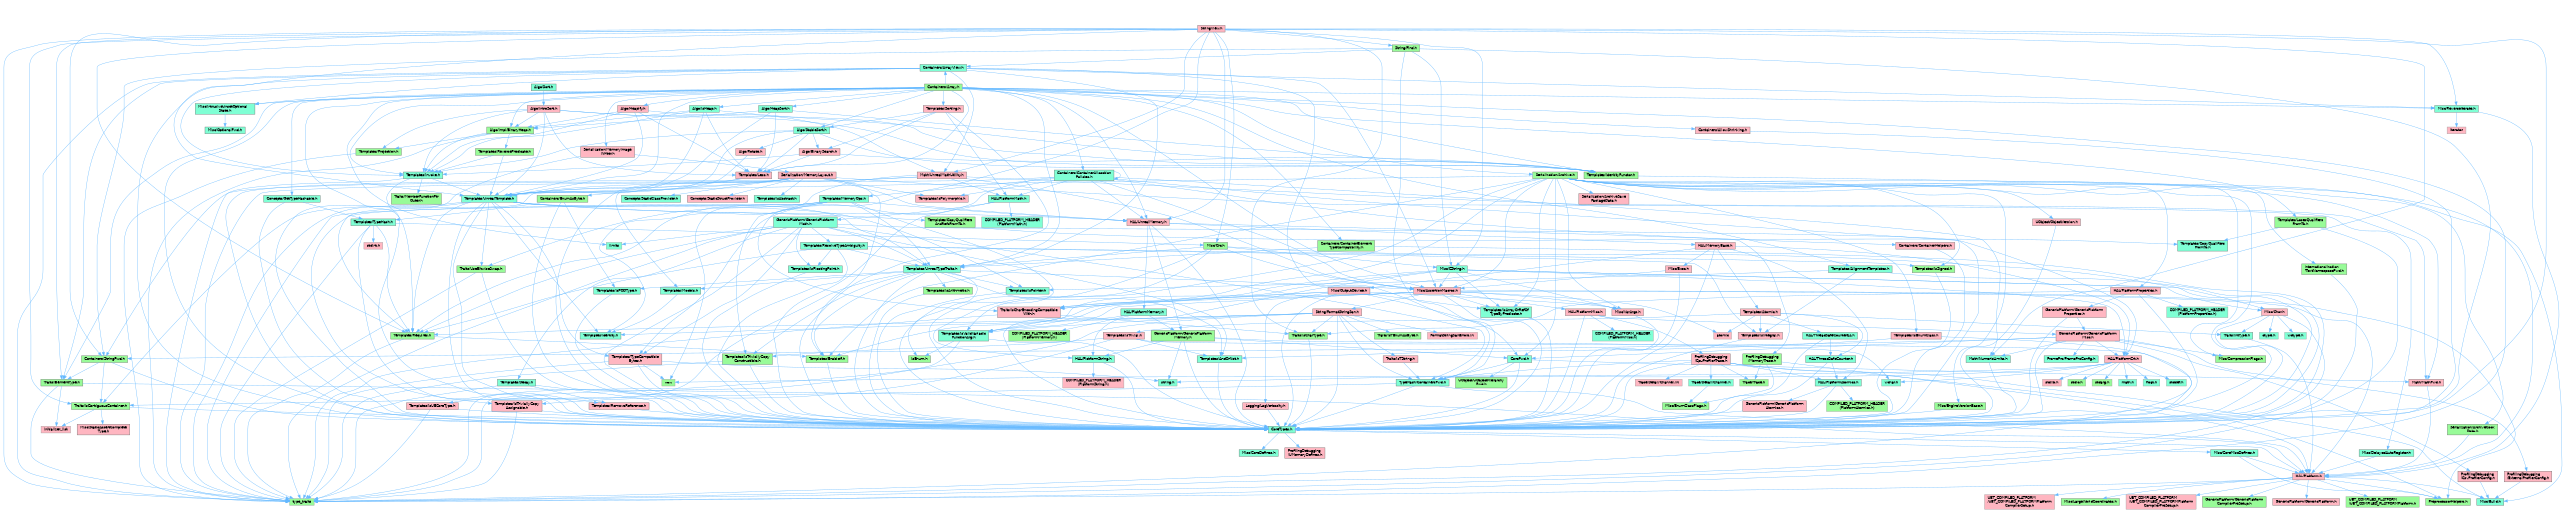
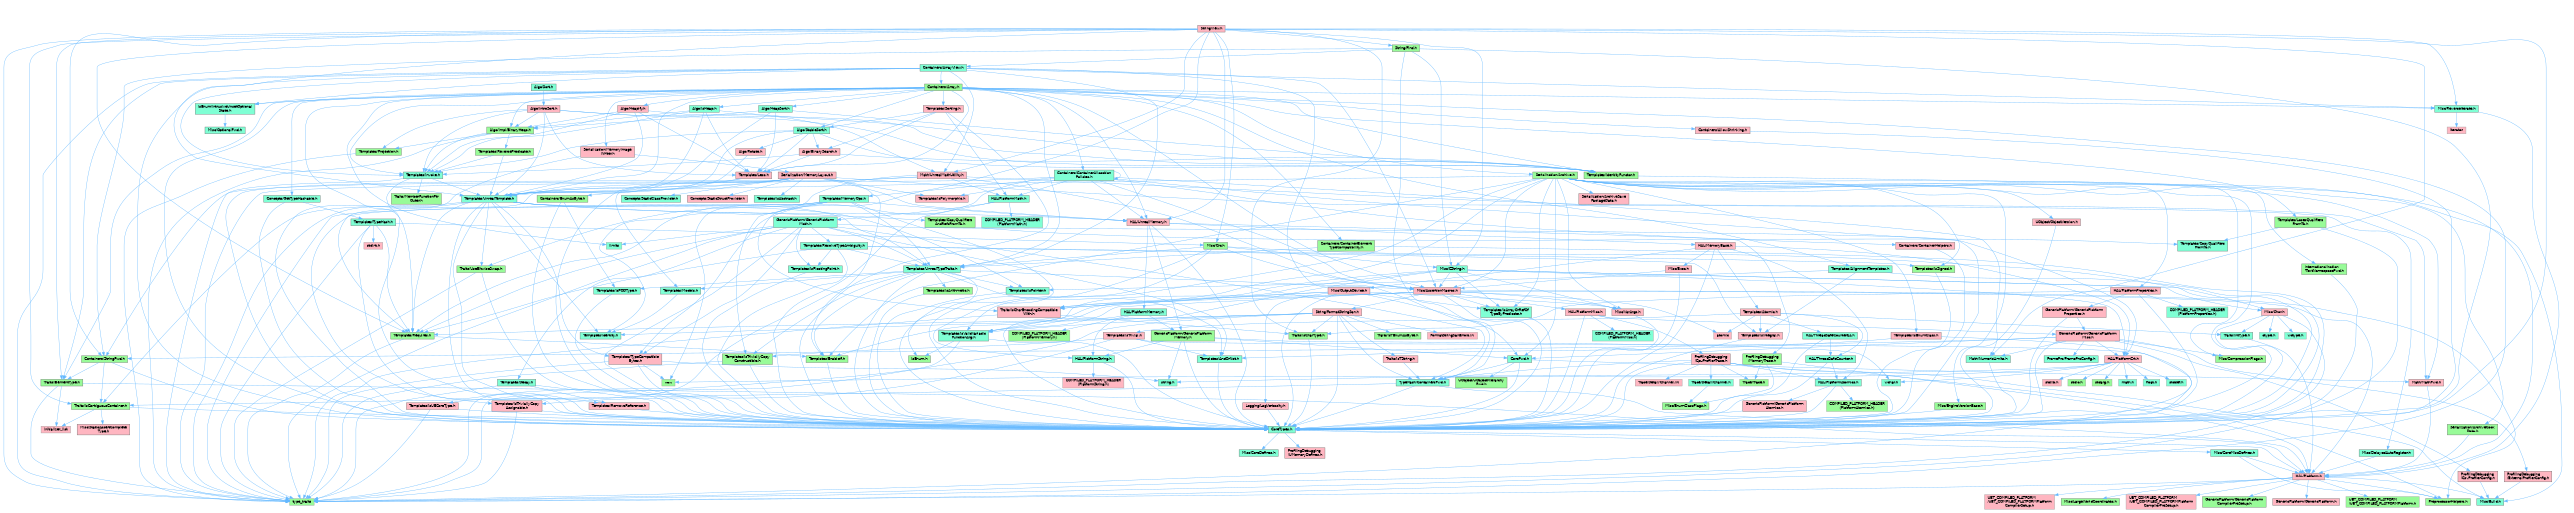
  digraph {
    node [color=grey40 fillcolor=lightpink fontname=Helvetica fontsize=10 shape=box style=filled]
    edge [color=steelblue1 fontname=Helvetica fontsize=10 labelfontname=Helvetica labelfontsize=10 style=solid]
    n1 [color=gray40 fontcolor=black height=0.2 label="StringView.h" width=0.4]
    n2 [fillcolor=aquamarine height=0.2 label="CoreTypes.h" width=0.4]
    n3 [color=grey60 fillcolor=palegreen height=0.2 label=type_traits width=0.4]
    n4 [fillcolor=palegreen height=0.2 label="Containers/StringFwd.h" width=0.4]
    n5 [fillcolor=palegreen height=0.2 label="Traits/ElementType.h" width=0.4]
    n6 [fillcolor=palegreen height=0.2 label="Traits/IsContiguousContainer.h" width=0.4]
    n7 [height=0.2 label="HAL/UnrealMemory.h" width=0.4]
    n8 [fillcolor=aquamarine height=0.2 label="Math/NumericLimits.h" width=0.4]
    n9 [height=0.2 label="Traits/IsCharEncodingCompatible\lWith.h" width=0.4]
    n10 [fillcolor=palegreen height=0.2 label="Traits/IsCharType.h" width=0.4]
    n11 [fillcolor=palegreen height=0.2 label="Templates/Requires.h" width=0.4]
    n12 [height=0.2 label="Math/UnrealMathUtility.h" width=0.4]
    n13 [fillcolor=palegreen height=0.2 label="Misc/Crc.h" width=0.4]
    n14 [fillcolor=aquamarine height=0.2 label="Misc/CString.h" width=0.4]
    n15 [fillcolor=aquamarine height=0.2 label="Misc/ReverseIterate.h" width=0.4]
    n16 [fillcolor=palegreen height=0.2 label="String/Find.h" width=0.4]
    n17 [fillcolor=aquamarine height=0.2 label="Templates/UnrealTemplate.h" width=0.4]
    n18 [height=0.2 label="HAL/Platform.h" width=0.4]
    n19 [height=0.2 label="ProfilingDebugging\l/UMemoryDefines.h" width=0.4]
    n20 [fillcolor=aquamarine height=0.2 label="Misc/CoreMiscDefines.h" width=0.4]
    n21 [fillcolor=aquamarine height=0.2 label="Misc/CoreDefines.h" width=0.4]
    n22 [color=grey60 height=0.2 label=initializer_list width=0.4]
    n23 [height=0.2 label="Misc/StaticAssertComplete\lType.h" width=0.4]
    n24 [fillcolor=palegreen height=0.2 label="GenericPlatform/GenericPlatform\lMemory.h" width=0.4]
    n25 [height=0.2 label="HAL/MemoryBase.h" width=0.4]
    n26 [fillcolor=aquamarine height=0.2 label="HAL/PlatformMemory.h" width=0.4]
    n27 [fillcolor=palegreen height=0.2 label="ProfilingDebugging\l/MemoryTrace.h" width=0.4]
    n28 [fillcolor=palegreen height=0.2 label="Templates/EnableIf.h" width=0.4]
    n29 [height=0.2 label="Math/MathFwd.h" width=0.4]
    n30 [height=0.2 label="Misc/AssertionMacros.h" width=0.4]
    n31 [fillcolor=aquamarine height=0.2 label="Templates/Identity.h" width=0.4]
    n32 [fillcolor=aquamarine height=0.2 label="HAL/PlatformMath.h" width=0.4]
    n33 [fillcolor=aquamarine height=0.2 label="HAL/PlatformString.h" width=0.4]
    n34 [fillcolor=aquamarine height=0.2 label="Templates/UnrealTypeTraits.h" width=0.4]
    n35 [height=0.2 label="Misc/Char.h" width=0.4]
    n36 [height=0.2 label="HAL/PlatformCrt.h" width=0.4]
    n37 [fillcolor=aquamarine height=0.2 label="Templates/IsArrayOrRefOf\lTypeByPredicate.h" width=0.4]
    n38 [fillcolor=aquamarine height=0.2 label="Templates/IsValidVariadic\lFunctionArg.h" width=0.4]
    n39 [height=0.2 label="Misc/VarArgs.h" width=0.4]
    n40 [color=grey60 height=0.2 label=iterator width=0.4]
    n41 [fillcolor=aquamarine height=0.2 label="TypeHash/ContainersFwd.h" width=0.4]
    n42 [fillcolor=aquamarine height=0.2 label="Containers/ArrayView.h" width=0.4]
    n43 [fillcolor=aquamarine height=0.2 label="Templates/IsPointer.h" width=0.4]
    n44 [height=0.2 label="Templates/TypeCompatible\lBytes.h" width=0.4]
    n45 [height=0.2 label="Templates/RemoveReference.h" width=0.4]
    n46 [fillcolor=palegreen height=0.2 label="Templates/CopyQualifiers\lAndRefsFromTo.h" width=0.4]
    n47 [fillcolor=palegreen height=0.2 label="Traits/UseBitwiseSwap.h" width=0.4]
    n48 [fillcolor=aquamarine height=0.2 label="Misc/Build.h" width=0.4]
    n49 [fillcolor=palegreen height=0.2 label="Misc/LargeWorldCoordinates.h" width=0.4]
    n50 [fillcolor=palegreen height=0.2 label="PreprocessorHelpers.h" width=0.4]
    n51 [color=grey60 height=0.2 label="UBT_COMPILED_PLATFORM\l/UBT_COMPILED_PLATFORMPlatform\lCompilerPreSetup.h" width=0.4]
    n52 [fillcolor=palegreen height=0.2 label="GenericPlatform/GenericPlatform\lCompilerPreSetup.h" width=0.4]
    n53 [height=0.2 label="GenericPlatform/GenericPlatform.h" width=0.4]
    n54 [color=grey60 fillcolor=palegreen height=0.2 label="UBT_COMPILED_PLATFORM\l/UBT_COMPILED_PLATFORMPlatform.h" width=0.4]
    n55 [color=grey60 height=0.2 label="UBT_COMPILED_PLATFORM\l/UBT_COMPILED_PLATFORMPlatform\lCompilerSetup.h" width=0.4]
    n56 [fillcolor=aquamarine height=0.2 label="CoreFwd.h" width=0.4]
    n57 [color=grey60 fillcolor=aquamarine height=0.2 label="string.h" width=0.4]
    n58 [color=grey60 fillcolor=aquamarine height=0.2 label="wchar.h" width=0.4]
    n59 [fillcolor=aquamarine height=0.2 label="HAL/PlatformAtomics.h" width=0.4]
    n60 [height=0.2 label="Misc/Exec.h" width=0.4]
    n61 [height=0.2 label="Misc/OutputDevice.h" width=0.4]
    n62 [height=0.2 label="Templates/Atomic.h" width=0.4]
    n63 [color=grey60 fillcolor=palegreen height=0.2 label="COMPILED_PLATFORM_HEADER\l(PlatformMemory.h)" width=0.4]
    n64 [fillcolor=palegreen height=0.2 label="Misc/EnumClassFlags.h" width=0.4]
    n65 [color=grey60 fillcolor=palegreen height=0.2 label="Trace/Trace.h" width=0.4]
    n66 [fillcolor=palegreen height=0.2 label="UObject/UObjectHierarchy\lFwd.h" width=0.4]
    n67 [color=grey60 height=0.2 label="COMPILED_PLATFORM_HEADER\l(PlatformString.h)" width=0.4]
    n68 [height=0.2 label="GenericPlatform/GenericPlatform\lAtomics.h" width=0.4]
    n69 [color=grey60 fillcolor=palegreen height=0.2 label="COMPILED_PLATFORM_HEADER\l(PlatformAtomics.h)" width=0.4]
    n70 [color=grey60 fillcolor=palegreen height=0.2 label=new width=0.4]
    n71 [color=grey60 fillcolor=aquamarine height=0.2 label="stddef.h" width=0.4]
    n72 [color=grey60 height=0.2 label="stdlib.h" width=0.4]
    n73 [color=grey60 fillcolor=palegreen height=0.2 label="stdio.h" width=0.4]
    n74 [color=grey60 fillcolor=palegreen height=0.2 label="stdarg.h" width=0.4]
    n75 [color=grey60 fillcolor=aquamarine height=0.2 label="math.h" width=0.4]
    n76 [color=grey60 fillcolor=aquamarine height=0.2 label="float.h" width=0.4]
    n77 [height=0.2 label="Logging/LogVerbosity.h" width=0.4]
    n78 [color=grey60 height=0.2 label=atomic width=0.4]
    n79 [fillcolor=aquamarine height=0.2 label="HAL/ThreadSafeCounter.h" width=0.4]
    n80 [fillcolor=aquamarine height=0.2 label="HAL/ThreadSafeCounter64.h" width=0.4]
    n81 [height=0.2 label="Templates/IsIntegral.h" width=0.4]
    n82 [height=0.2 label="Templates/IsTrivial.h" width=0.4]
    n83 [fillcolor=aquamarine height=0.2 label="Traits/IntType.h" width=0.4]
    n84 [height=0.2 label="HAL/PlatformMisc.h" width=0.4]
    n85 [height=0.2 label="String/FormatStringSan.h" width=0.4]
    n86 [height=0.2 label="GenericPlatform/GenericPlatform\lMisc.h" width=0.4]
    n87 [color=grey60 fillcolor=aquamarine height=0.2 label="COMPILED_PLATFORM_HEADER\l(PlatformMisc.h)" width=0.4]
    n88 [height=0.2 label="ProfilingDebugging\l/CpuProfilerTrace.h" width=0.4]
    n89 [fillcolor=palegreen height=0.2 label="IsEnum.h" width=0.4]
    n90 [fillcolor=palegreen height=0.2 label="Traits/IsTEnumAsByte.h" width=0.4]
    n91 [height=0.2 label="Traits/IsTString.h" width=0.4]
    n92 [color=grey60 height=0.2 label="FormatStringSanErrors.inl" width=0.4]
    n93 [fillcolor=aquamarine height=0.2 label="FramePro/FrameProConfig.h" width=0.4]
    n94 [fillcolor=palegreen height=0.2 label="Misc/CompressionFlags.h" width=0.4]
    n95 [height=0.2 label="ProfilingDebugging\l/CsvProfilerConfig.h" width=0.4]
    n96 [height=0.2 label="ProfilingDebugging\l/ExternalProfilerConfig.h" width=0.4]
    n97 [color=grey60 fillcolor=aquamarine height=0.2 label="Trace/Detail/Channel.h" width=0.4]
    n98 [color=grey60 height=0.2 label="Trace/Detail/Channel.inl" width=0.4]
    n99 [fillcolor=aquamarine height=0.2 label="Templates/AndOrNot.h" width=0.4]
    n100 [fillcolor=palegreen height=0.2 label="Templates/IsTriviallyCopy\lConstructible.h" width=0.4]
    n101 [height=0.2 label="Templates/IsTriviallyCopy\lAssignable.h" width=0.4]
    n102 [fillcolor=aquamarine height=0.2 label="GenericPlatform/GenericPlatform\lMath.h" width=0.4]
    n103 [color=grey60 fillcolor=aquamarine height=0.2 label="COMPILED_PLATFORM_HEADER\l(PlatformMath.h)" width=0.4]
    n104 [fillcolor=aquamarine height=0.2 label="Templates/Decay.h" width=0.4]
    n105 [fillcolor=aquamarine height=0.2 label="Templates/IsFloatingPoint.h" width=0.4]
    n106 [fillcolor=aquamarine height=0.2 label="Templates/ResolveTypeAmbiguity.h" width=0.4]
    n107 [color=grey60 fillcolor=aquamarine height=0.2 label=limits width=0.4]
    n108 [fillcolor=palegreen height=0.2 label="Templates/IsArithmetic.h" width=0.4]
    n109 [fillcolor=aquamarine height=0.2 label="Templates/Models.h" width=0.4]
    n110 [fillcolor=aquamarine height=0.2 label="Templates/IsPODType.h" width=0.4]
    n111 [height=0.2 label="Templates/IsUECoreType.h" width=0.4]
    n112 [fillcolor=palegreen height=0.2 label="Templates/IsSigned.h" width=0.4]
    n113 [color=grey60 fillcolor=aquamarine height=0.2 label="ctype.h" width=0.4]
    n114 [color=grey60 fillcolor=aquamarine height=0.2 label="wctype.h" width=0.4]
-   n115 [fillcolor=aquamarine height=0.2 label="Misc/IntrusiveUnsetOptional\lState.h" width=0.4]
+   n115 [fillcolor=aquamarine height=0.2 label="IsEnum/IntrusiveUnsetOptional\lState.h" width=0.4]
    n116 [fillcolor=aquamarine height=0.2 label="Templates/Invoke.h" width=0.4]
    n117 [fillcolor=palegreen height=0.2 label="Containers/Array.h" width=0.4]
    n118 [fillcolor=aquamarine height=0.2 label="Misc/OptionalFwd.h" width=0.4]
    n119 [fillcolor=palegreen height=0.2 label="Traits/MemberFunctionPtr\lOuter.h" width=0.4]
    n120 [height=0.2 label="Containers/AllowShrinking.h" width=0.4]
    n121 [fillcolor=aquamarine height=0.2 label="Containers/ContainerAllocation\lPolicies.h" width=0.4]
    n122 [fillcolor=palegreen height=0.2 label="Containers/ContainerElement\lTypeCompatibility.h" width=0.4]
    n123 [fillcolor=palegreen height=0.2 label="Serialization/Archive.h" width=0.4]
    n124 [height=0.2 label="Serialization/MemoryImage\lWriter.h" width=0.4]
    n125 [height=0.2 label="Algo/Heapify.h" width=0.4]
    n126 [fillcolor=palegreen height=0.2 label="Algo/Impl/BinaryHeap.h" width=0.4]
    n127 [fillcolor=palegreen height=0.2 label="Templates/IdentityFunctor.h" width=0.4]
    n128 [height=0.2 label="Templates/Less.h" width=0.4]
    n129 [fillcolor=aquamarine height=0.2 label="Algo/HeapSort.h" width=0.4]
    n130 [fillcolor=aquamarine height=0.2 label="Algo/IsHeap.h" width=0.4]
    n131 [fillcolor=aquamarine height=0.2 label="Algo/StableSort.h" width=0.4]
    n132 [fillcolor=aquamarine height=0.2 label="Concepts/GetTypeHashable.h" width=0.4]
    n133 [fillcolor=palegreen height=0.2 label="Templates/LosesQualifiers\lFromTo.h" width=0.4]
    n134 [height=0.2 label="Templates/Sorting.h" width=0.4]
    n135 [fillcolor=aquamarine height=0.2 label="Templates/AlignmentTemplates.h" width=0.4]
    n136 [fillcolor=aquamarine height=0.2 label="Templates/CopyQualifiers\lFromTo.h" width=0.4]
    n137 [height=0.2 label="Containers/ContainerHelpers.h" width=0.4]
    n138 [height=0.2 label="Templates/IsPolymorphic.h" width=0.4]
    n139 [fillcolor=aquamarine height=0.2 label="Templates/MemoryOps.h" width=0.4]
    n140 [height=0.2 label="HAL/PlatformProperties.h" width=0.4]
    n141 [fillcolor=palegreen height=0.2 label="Internationalization\l/TextNamespaceFwd.h" width=0.4]
    n142 [fillcolor=palegreen height=0.2 label="Misc/EngineVersionBase.h" width=0.4]
    n143 [fillcolor=palegreen height=0.2 label="Serialization/ArchiveCook\lData.h" width=0.4]
    n144 [height=0.2 label="Serialization/ArchiveSave\lPackageData.h" width=0.4]
    n145 [height=0.2 label="Templates/IsEnumClass.h" width=0.4]
    n146 [height=0.2 label="UObject/ObjectVersion.h" width=0.4]
    n147 [height=0.2 label="Serialization/MemoryLayout.h" width=0.4]
    n148 [fillcolor=palegreen height=0.2 label="Templates/Projection.h" width=0.4]
    n149 [fillcolor=palegreen height=0.2 label="Templates/ReversePredicate.h" width=0.4]
    n150 [height=0.2 label="Algo/BinarySearch.h" width=0.4]
    n151 [height=0.2 label="Algo/Rotate.h" width=0.4]
    n152 [fillcolor=aquamarine height=0.2 label="Templates/TypeHash.h" width=0.4]
    n153 [height=0.2 label="GenericPlatform/GenericPlatform\lProperties.h" width=0.4]
    n154 [color=grey60 fillcolor=aquamarine height=0.2 label="COMPILED_PLATFORM_HEADER\l(PlatformProperties.h)" width=0.4]
    n155 [fillcolor=aquamarine height=0.2 label="Concepts/StaticClassProvider.h" width=0.4]
    n156 [height=0.2 label="Concepts/StaticStructProvider.h" width=0.4]
    n157 [fillcolor=palegreen height=0.2 label="Containers/EnumAsByte.h" width=0.4]
    n158 [fillcolor=aquamarine height=0.2 label="Misc/DelayedAutoRegister.h" width=0.4]
    n159 [fillcolor=aquamarine height=0.2 label="Templates/IsAbstract.h" width=0.4]
    n160 [color=grey60 height=0.2 label="stdint.h" width=0.4]
    n161 [fillcolor=aquamarine height=0.2 label="Algo/Sort.h" width=0.4]
    n162 [height=0.2 label="Algo/IntroSort.h" width=0.4]
    n1 -> n2
    n1 -> n3
    n1 -> n4
    n1 -> n5
    n1 -> n6
    n1 -> n7
    n1 -> n8
    n1 -> n9
    n1 -> n10
    n1 -> n11
    n1 -> n12
    n1 -> n13
    n1 -> n14
    n1 -> n15
    n1 -> n16
    n1 -> n17
    n2 -> n18
    n2 -> n19
    n2 -> n20
    n2 -> n21
    n4 -> n2
    n4 -> n5
    n4 -> n6
    n5 -> n3
    n5 -> n18
    n5 -> n22
    n6 -> n2
    n6 -> n22
    n6 -> n23
    n7 -> n2
    n7 -> n24
    n7 -> n25
    n7 -> n26
    n7 -> n27
    n8 -> n2
    n9 -> n3
    n9 -> n10
    n10 -> n2
    n11 -> n3
    n11 -> n28
    n12 -> n2
    n12 -> n11
    n12 -> n29
    n12 -> n30
    n12 -> n31
    n12 -> n32
    n13 -> n2
    n13 -> n14
    n13 -> n30
    n13 -> n33
    n13 -> n34
    n13 -> n35
    n14 -> n2
    n14 -> n9
    n14 -> n30
    n14 -> n33
    n14 -> n35
    n14 -> n36
    n14 -> n37
    n14 -> n38
    n14 -> n39
    n15 -> n18
    n15 -> n40
    n16 -> n2
    n16 -> n4
    n16 -> n14
    n16 -> n41
    n16 -> n42
    n17 -> n2
    n17 -> n3
    n17 -> n6
    n17 -> n7
    n17 -> n11
    n17 -> n31
    n17 -> n34
    n17 -> n43
    n17 -> n44
    n17 -> n45
    n17 -> n46
    n17 -> n47
    n18 -> n3
    n18 -> n48
    n18 -> n49
    n18 -> n50
    n18 -> n51
    n18 -> n52
    n18 -> n53
    n18 -> n54
    n18 -> n55
    n20 -> n18
    n20 -> n50
    n24 -> n2
    n24 -> n33
    n24 -> n56
    n24 -> n57
    n24 -> n58
    n25 -> n2
    n25 -> n36
    n25 -> n59
    n25 -> n60
    n25 -> n61
    n25 -> n62
    n26 -> n2
    n26 -> n24
    n26 -> n63
    n27 -> n18
    n27 -> n64
    n27 -> n65
    n28 -> n2
    n29 -> n18
    n30 -> n2
    n30 -> n9
    n30 -> n18
    n30 -> n28
    n30 -> n37
    n30 -> n38
    n30 -> n39
    n30 -> n50
    n30 -> n78
    n30 -> n84
    n30 -> n85
    n32 -> n2
    n32 -> n102
    n32 -> n103
    n33 -> n2
    n33 -> n67
    n34 -> n2
    n34 -> n28
    n34 -> n30
    n34 -> n43
    n34 -> n89
    n34 -> n99
    n34 -> n100
    n34 -> n108
    n34 -> n109
    n34 -> n110
    n34 -> n111
    n35 -> n2
    n35 -> n3
    n35 -> n83
    n35 -> n113
    n35 -> n114
    n36 -> n57
    n36 -> n58
    n36 -> n70
    n36 -> n71
    n36 -> n72
    n36 -> n73
    n36 -> n74
    n36 -> n75
    n36 -> n76
    n37 -> n2
    n38 -> n2
    n38 -> n3
    n38 -> n89
    n39 -> n2
    n41 -> n2
    n41 -> n6
    n41 -> n18
    n42 -> n2
    n42 -> n3
    n42 -> n5
    n42 -> n12
    n42 -> n15
    n42 -> n30
    n42 -> n34
    n42 -> n41
    n42 -> n115
    n42 -> n116
-   n117 -> n42
+   n42 -> n117
    n43 -> n2
    n44 -> n2
    n44 -> n3
    n44 -> n57
    n44 -> n70
    n45 -> n2
    n46 -> n136
    n47 -> n2
    n47 -> n3
    n56 -> n2
    n56 -> n29
    n56 -> n41
    n56 -> n66
    n59 -> n2
    n59 -> n68
    n59 -> n69
    n60 -> n2
    n60 -> n30
    n61 -> n2
    n61 -> n9
    n61 -> n37
    n61 -> n38
    n61 -> n39
    n61 -> n56
    n61 -> n77
    n62 -> n78
    n62 -> n79
    n62 -> n80
    n62 -> n81
    n62 -> n82
    n62 -> n83
    n68 -> n2
    n77 -> n2
    n79 -> n2
    n79 -> n59
    n80 -> n2
    n80 -> n79
    n81 -> n2
    n82 -> n3
    n82 -> n99
    n82 -> n100
    n82 -> n101
    n83 -> n18
    n84 -> n2
    n84 -> n86
    n84 -> n87
    n84 -> n88
    n85 -> n2
    n85 -> n3
    n85 -> n10
    n85 -> n11
    n85 -> n31
    n85 -> n38
    n85 -> n41
    n85 -> n90
    n85 -> n91
    n85 -> n92
    n86 -> n2
    n86 -> n4
    n86 -> n8
    n86 -> n36
    n86 -> n56
    n86 -> n93
    n86 -> n94
    n86 -> n95
    n86 -> n96
    n88 -> n2
    n88 -> n41
    n88 -> n48
    n88 -> n50
    n88 -> n59
    n88 -> n65
    n88 -> n97
    n88 -> n98
    n91 -> n41
    n95 -> n48
    n96 -> n48
    n97 -> n64
    n99 -> n2
    n100 -> n2
    n100 -> n3
    n101 -> n2
    n101 -> n3
    n102 -> n2
    n102 -> n3
    n102 -> n11
    n102 -> n34
    n102 -> n36
    n102 -> n41
    n102 -> n44
    n102 -> n99
    n102 -> n104
    n102 -> n105
    n102 -> n106
    n102 -> n107
    n104 -> n2
    n104 -> n3
    n104 -> n45
    n105 -> n2
    n106 -> n2
    n106 -> n11
    n106 -> n34
    n106 -> n81
    n106 -> n105
    n106 -> n112
    n108 -> n2
    n109 -> n31
    n110 -> n2
    n111 -> n2
    n111 -> n3
    n112 -> n2
    n115 -> n118
    n116 -> n2
    n116 -> n3
    n116 -> n17
    n116 -> n119
    n117 -> n2
    n117 -> n3
    n117 -> n5
    n117 -> n7
    n117 -> n11
    n117 -> n15
    n117 -> n17
    n117 -> n30
    n117 -> n34
    n117 -> n107
    n117 -> n115
    n117 -> n116
    n117 -> n120
    n117 -> n121
    n117 -> n122
    n117 -> n123
    n117 -> n124
    n117 -> n125
    n117 -> n126
    n117 -> n127
    n117 -> n128
    n117 -> n129
    n117 -> n130
    n117 -> n131
    n117 -> n132
    n117 -> n133
    n117 -> n134
    n117 -> n135
    n120 -> n2
    n121 -> n2
    n121 -> n3
    n121 -> n7
    n121 -> n8
    n121 -> n30
    n121 -> n32
    n121 -> n44
    n121 -> n121
    n121 -> n137
    n121 -> n138
    n121 -> n139
    n122 -> n2
    n122 -> n34
    n123 -> n2
    n123 -> n9
    n123 -> n17
    n123 -> n28
    n123 -> n29
    n123 -> n30
    n123 -> n37
    n123 -> n38
    n123 -> n39
    n123 -> n48
    n123 -> n56
    n123 -> n94
    n123 -> n112
    n123 -> n140
    n123 -> n141
    n123 -> n142
    n123 -> n143
    n123 -> n144
    n123 -> n145
    n123 -> n146
    n124 -> n2
    n124 -> n147
    n125 -> n17
    n125 -> n116
    n125 -> n126
    n125 -> n127
    n125 -> n128
    n126 -> n3
    n126 -> n116
    n126 -> n148
    n126 -> n149
    n127 -> n18
    n128 -> n2
    n128 -> n17
    n129 -> n17
    n129 -> n126
    n129 -> n127
    n129 -> n128
    n130 -> n17
    n130 -> n116
    n130 -> n126
    n130 -> n127
    n130 -> n128
    n131 -> n17
    n131 -> n116
    n131 -> n127
    n131 -> n128
    n131 -> n150
    n131 -> n151
    n132 -> n2
    n132 -> n152
    n133 -> n3
    n133 -> n136
    n134 -> n2
    n134 -> n32
    n134 -> n128
    n134 -> n131
    n134 -> n150
    n135 -> n2
    n135 -> n43
    n135 -> n81
    n137 -> n2
    n139 -> n2
    n139 -> n3
    n139 -> n7
    n139 -> n11
    n139 -> n34
    n139 -> n47
    n139 -> n70
    n139 -> n100
    n139 -> n101
    n140 -> n2
    n140 -> n10
    n140 -> n153
    n140 -> n154
    n141 -> n2
    n142 -> n2
    n143 -> n18
    n145 -> n2
    n145 -> n99
    n146 -> n2
    n147 -> n4
    n147 -> n7
    n147 -> n17
    n147 -> n28
    n147 -> n109
    n147 -> n138
    n147 -> n155
    n147 -> n156
    n147 -> n157
    n147 -> n158
    n147 -> n159
    n148 -> n3
    n149 -> n17
    n149 -> n116
    n150 -> n116
    n150 -> n127
    n150 -> n128
    n151 -> n17
    n152 -> n2
    n152 -> n3
    n152 -> n11
    n152 -> n13
    n152 -> n160
    n153 -> n2
    n153 -> n86
    n157 -> n2
    n157 -> n110
-   n157 -> n152
    n158 -> n18
    n161 -> n162
    n162 -> n12
    n162 -> n17
    n162 -> n116
    n162 -> n126
    n162 -> n127
    n162 -> n128
    n162 -> n148
  }
